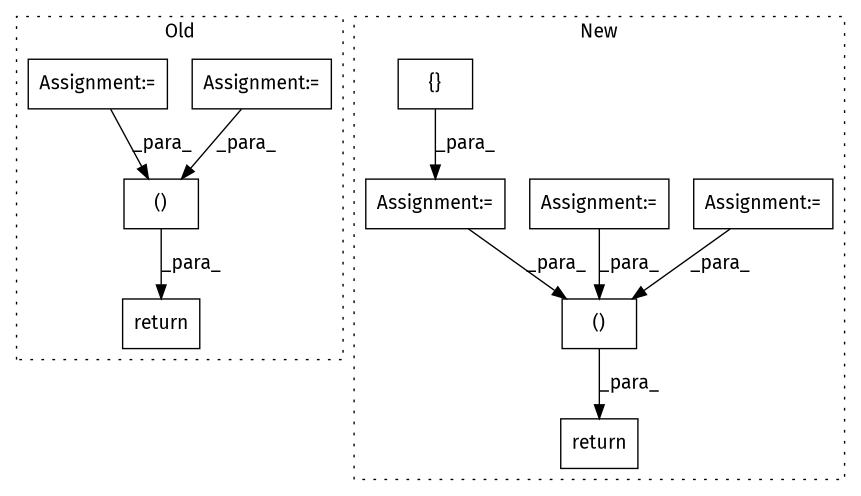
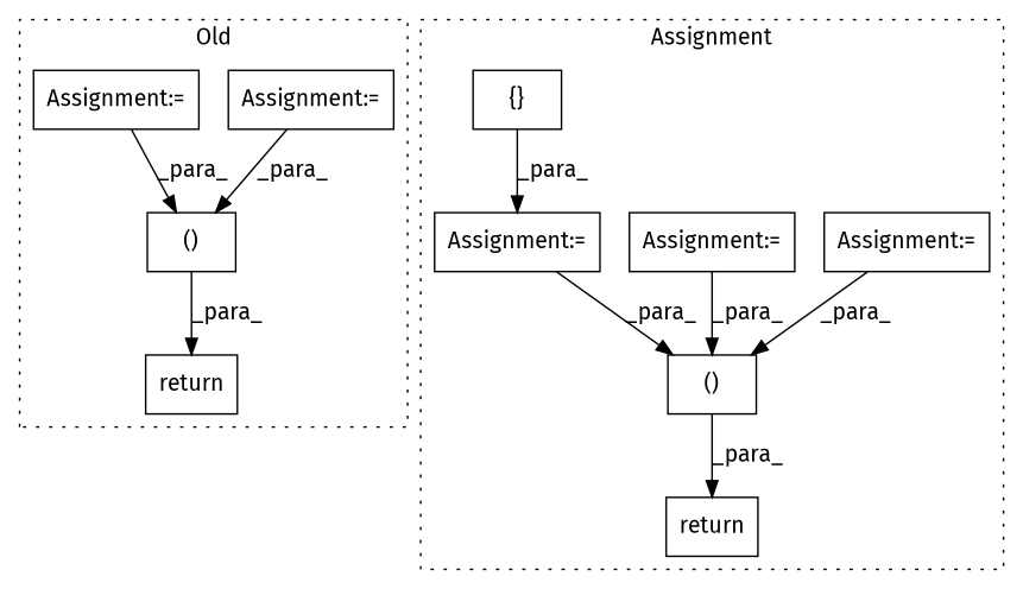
  digraph {
    fontname="Fira Sans"
    node [a=7 l=1 shape=box fontname="Fira Sans"]
    edge [fontname="Fira Sans"]
    n1 [a=41 l=16 label=return s=1557]
    n2 [a=106 l=196 label="()" s=1573]
    n3 [label="Assignment:=" s=1527]
    n4 [label="Assignment:=" s=1476]
    n5 [a=106 l=47 label="()" s=2519]
    n6 [a=41 l=12 label=return s=2507]
    n7 [label="Assignment:=" s=1958]
    n8 [l=45 label="Assignment:=" s=2369]
    n9 [label="Assignment:=" s=2002]
    n10 [a=4 l="1,1" label="{}" s="2035,2132"]
    subgraph cluster_1 {
      label=Old
      style=dotted
      n1
      n2
      n3
      n4
    }
    subgraph cluster_2 {
-     label=New
+     label=Assignment
      style=dotted
      n5
      n6
      n7
      n8
      n9
      n10
    }
    n2 -> n1 [label=_para_]
    n3 -> n2 [label=_para_]
    n4 -> n2 [label=_para_]
    n5 -> n6 [label=_para_]
    n7 -> n5 [label=_para_]
    n8 -> n5 [label=_para_]
    n9 -> n5 [label=_para_]
    n10 -> n9 [label=_para_]
  }
